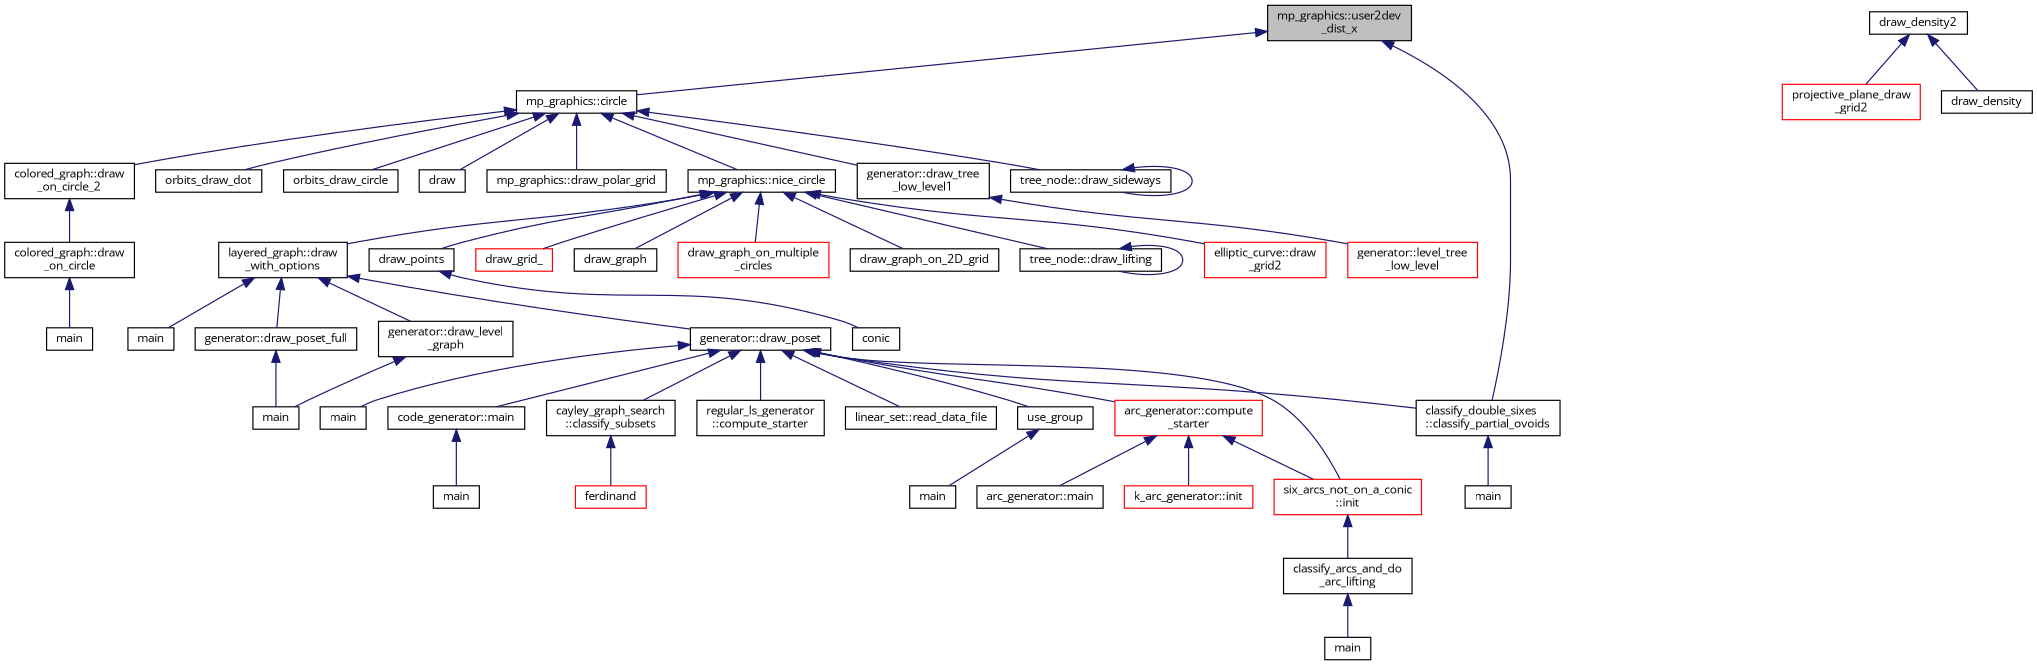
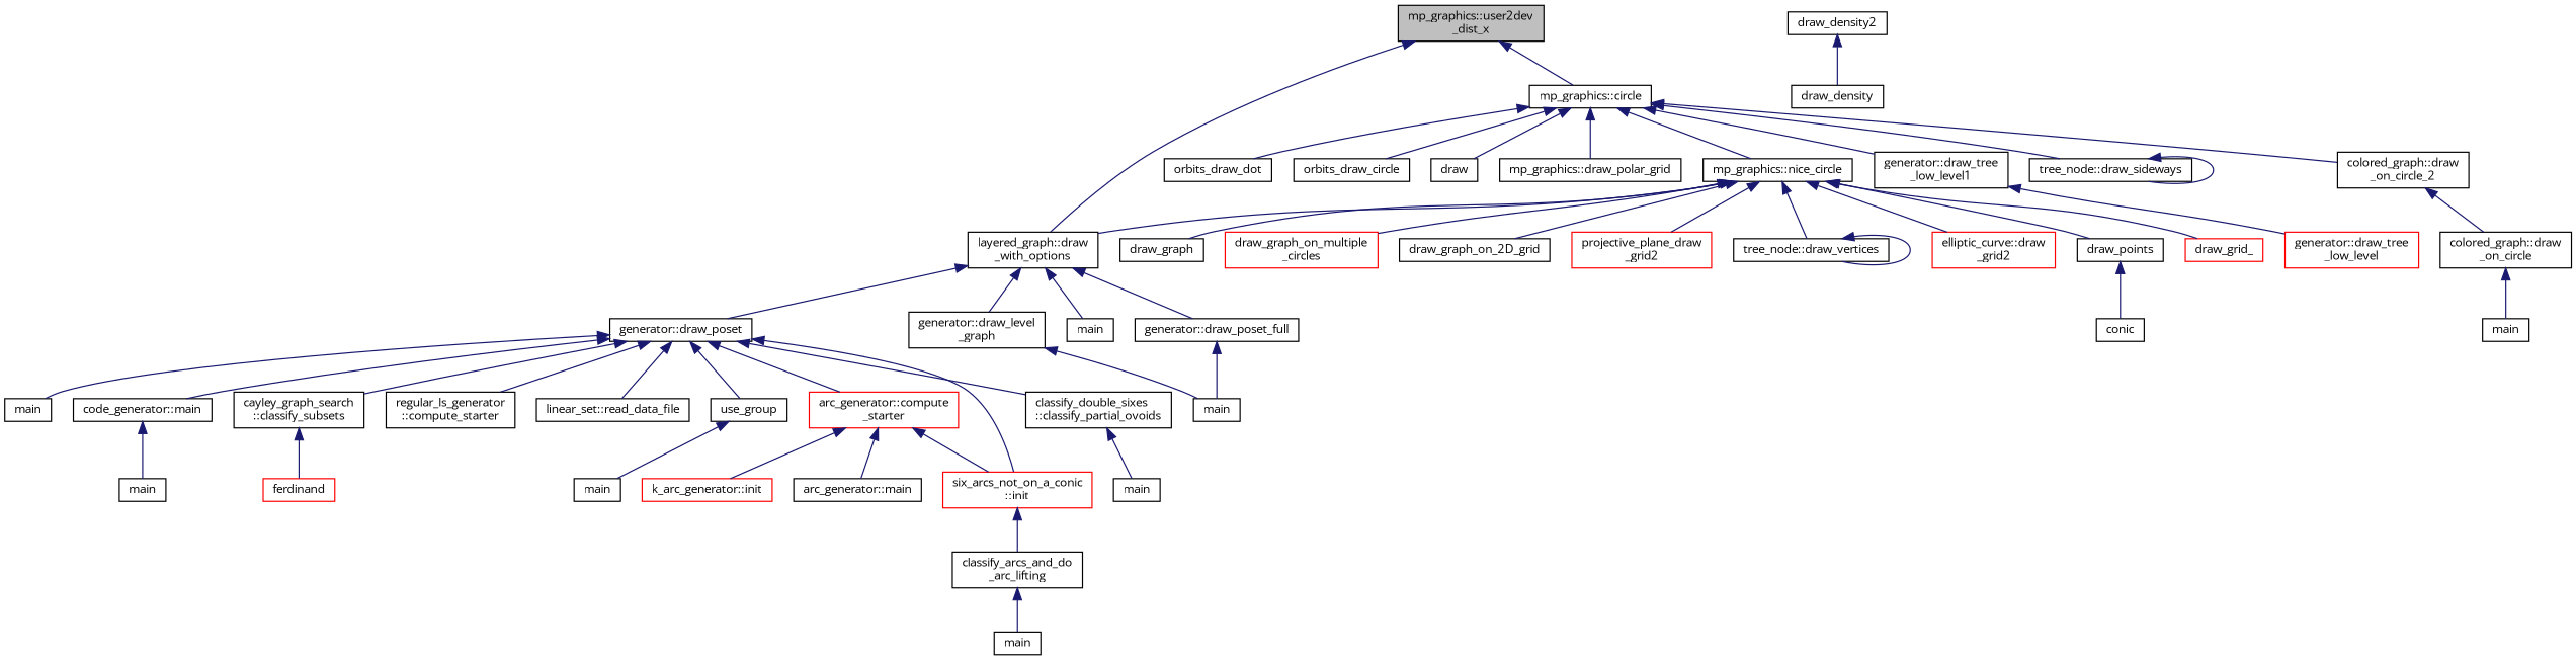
  digraph {
    fontname="Open Sans"
    rankdir=TB
    node [color=black fillcolor=white fontname="Open Sans" fontsize=10 shape=record style=filled]
    edge [color=midnightblue dir=back fontname="Open Sans" fontsize=10 labelfontname=Helvetica labelfontsize=10 style=solid]
    n1 [fillcolor=grey75 fontcolor=black height=0.2 label="mp_graphics::user2dev\l_dist_x" width=0.4]
    n2 [height=0.2 label="layered_graph::draw\l_with_options" width=0.4]
    n3 [height=0.2 label="mp_graphics::circle" width=0.4]
    n4 [height=0.2 label=main width=0.4]
    n5 [height=0.2 label="generator::draw_poset_full" width=0.4]
    n6 [height=0.2 label="generator::draw_poset" width=0.4]
    n7 [height=0.2 label="generator::draw_level\l_graph" width=0.4]
    n8 [height=0.2 label="colored_graph::draw\l_on_circle_2" width=0.4]
    n9 [height=0.2 label=orbits_draw_dot width=0.4]
    n10 [height=0.2 label=orbits_draw_circle width=0.4]
    n11 [height=0.2 label=draw width=0.4]
    n12 [height=0.2 label="mp_graphics::draw_polar_grid" width=0.4]
    n13 [height=0.2 label="mp_graphics::nice_circle" width=0.4]
    n14 [height=0.2 label="generator::draw_tree\l_low_level1" width=0.4]
    n15 [height=0.2 label="tree_node::draw_sideways" width=0.4]
    n16 [height=0.2 label=main width=0.4]
    n17 [height=0.2 label=main width=0.4]
    n18 [height=0.2 label="code_generator::main" width=0.4]
    n19 [height=0.2 label="cayley_graph_search\l::classify_subsets" width=0.4]
    n20 [height=0.2 label="regular_ls_generator\l::compute_starter" width=0.4]
    n21 [height=0.2 label="linear_set::read_data_file" width=0.4]
    n22 [height=0.2 label=use_group width=0.4]
    n23 [color=red height=0.2 label="arc_generator::compute\l_starter" width=0.4]
    n24 [height=0.2 label="classify_double_sixes\l::classify_partial_ovoids" width=0.4]
    n25 [color=red height=0.2 label="six_arcs_not_on_a_conic\l::init" width=0.4]
    n26 [height=0.2 label=main width=0.4]
    n27 [color=red height=0.2 label=ferdinand width=0.4]
    n28 [height=0.2 label="classify_arcs_and_do\l_arc_lifting" width=0.4]
    n29 [height=0.2 label=main width=0.4]
    n30 [height=0.2 label=main width=0.4]
    n31 [height=0.2 label="arc_generator::main" width=0.4]
    n32 [color=red height=0.2 label="k_arc_generator::init" width=0.4]
    n33 [height=0.2 label=main width=0.4]
    n34 [height=0.2 label="colored_graph::draw\l_on_circle" width=0.4]
    n35 [height=0.2 label=draw_points width=0.4]
    n36 [color=red height=0.2 label=draw_grid_ width=0.4]
    n37 [height=0.2 label=draw_graph width=0.4]
    n38 [color=red height=0.2 label="draw_graph_on_multiple\l_circles" width=0.4]
    n39 [height=0.2 label=draw_graph_on_2D_grid width=0.4]
    n40 [color=red height=0.2 label="projective_plane_draw\l_grid2" width=0.4]
-   n41 [height=0.2 label="tree_node::draw_lifting" width=0.4]
+   n41 [height=0.2 label="tree_node::draw_vertices" width=0.4]
    n42 [color=red height=0.2 label="elliptic_curve::draw\l_grid2" width=0.4]
-   n43 [color=red height=0.2 label="generator::level_tree\l_low_level" width=0.4]
+   n43 [color=red height=0.2 label="generator::draw_tree\l_low_level" width=0.4]
    n44 [height=0.2 label=draw_density2 width=0.4]
    n45 [height=0.2 label=draw_density width=0.4]
    n46 [height=0.2 label=main width=0.4]
    n47 [height=0.2 label=conic width=0.4]
-   n1 -> n24
+   n1 -> n2
    n1 -> n3
    n2 -> n4
    n2 -> n5
    n2 -> n6
    n2 -> n7
    n3 -> n8
    n3 -> n9
    n3 -> n10
    n3 -> n11
    n3 -> n12
    n3 -> n13
    n3 -> n14
    n3 -> n15
    n5 -> n16
    n6 -> n17
    n6 -> n18
    n6 -> n19
    n6 -> n20
    n6 -> n21
    n6 -> n22
    n6 -> n23
    n6 -> n24
    n6 -> n25
    n7 -> n16
    n8 -> n34
    n13 -> n2
    n13 -> n35
    n13 -> n36
    n13 -> n37
    n13 -> n38
    n13 -> n39
-   n44 -> n40
+   n13 -> n40
    n13 -> n41
    n13 -> n42
    n14 -> n43
    n15 -> n15
    n18 -> n26
    n19 -> n27
    n22 -> n30
    n23 -> n25
    n23 -> n31
    n23 -> n32
    n24 -> n33
    n25 -> n28
    n28 -> n29
    n34 -> n46
    n35 -> n47
    n41 -> n41
    n44 -> n45
  }
